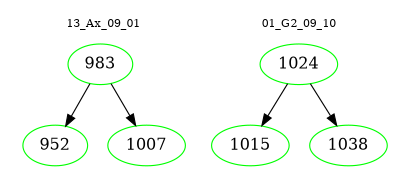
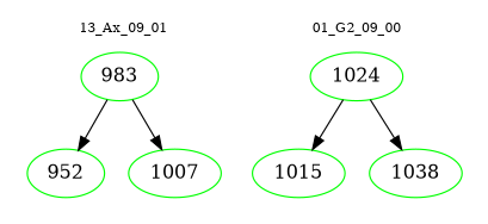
  digraph {
    node [color=green]
    edge [color=black]
    n1 [label=983]
    n2 [label=952]
    n3 [label=1007]
    n4 [label=1024]
    n5 [label=1015]
    n6 [label=1038]
    subgraph cluster_1 {
      color=white
      fontsize=10
      label="13_Ax_09_01"
      n1
      n2
      n3
    }
    subgraph cluster_2 {
      color=white
      fontsize=10
-     label="01_G2_09_10"
+     label="01_G2_09_00"
      n4
      n5
      n6
    }
    n1 -> n2
    n1 -> n3
    n4 -> n5
    n4 -> n6
  }
